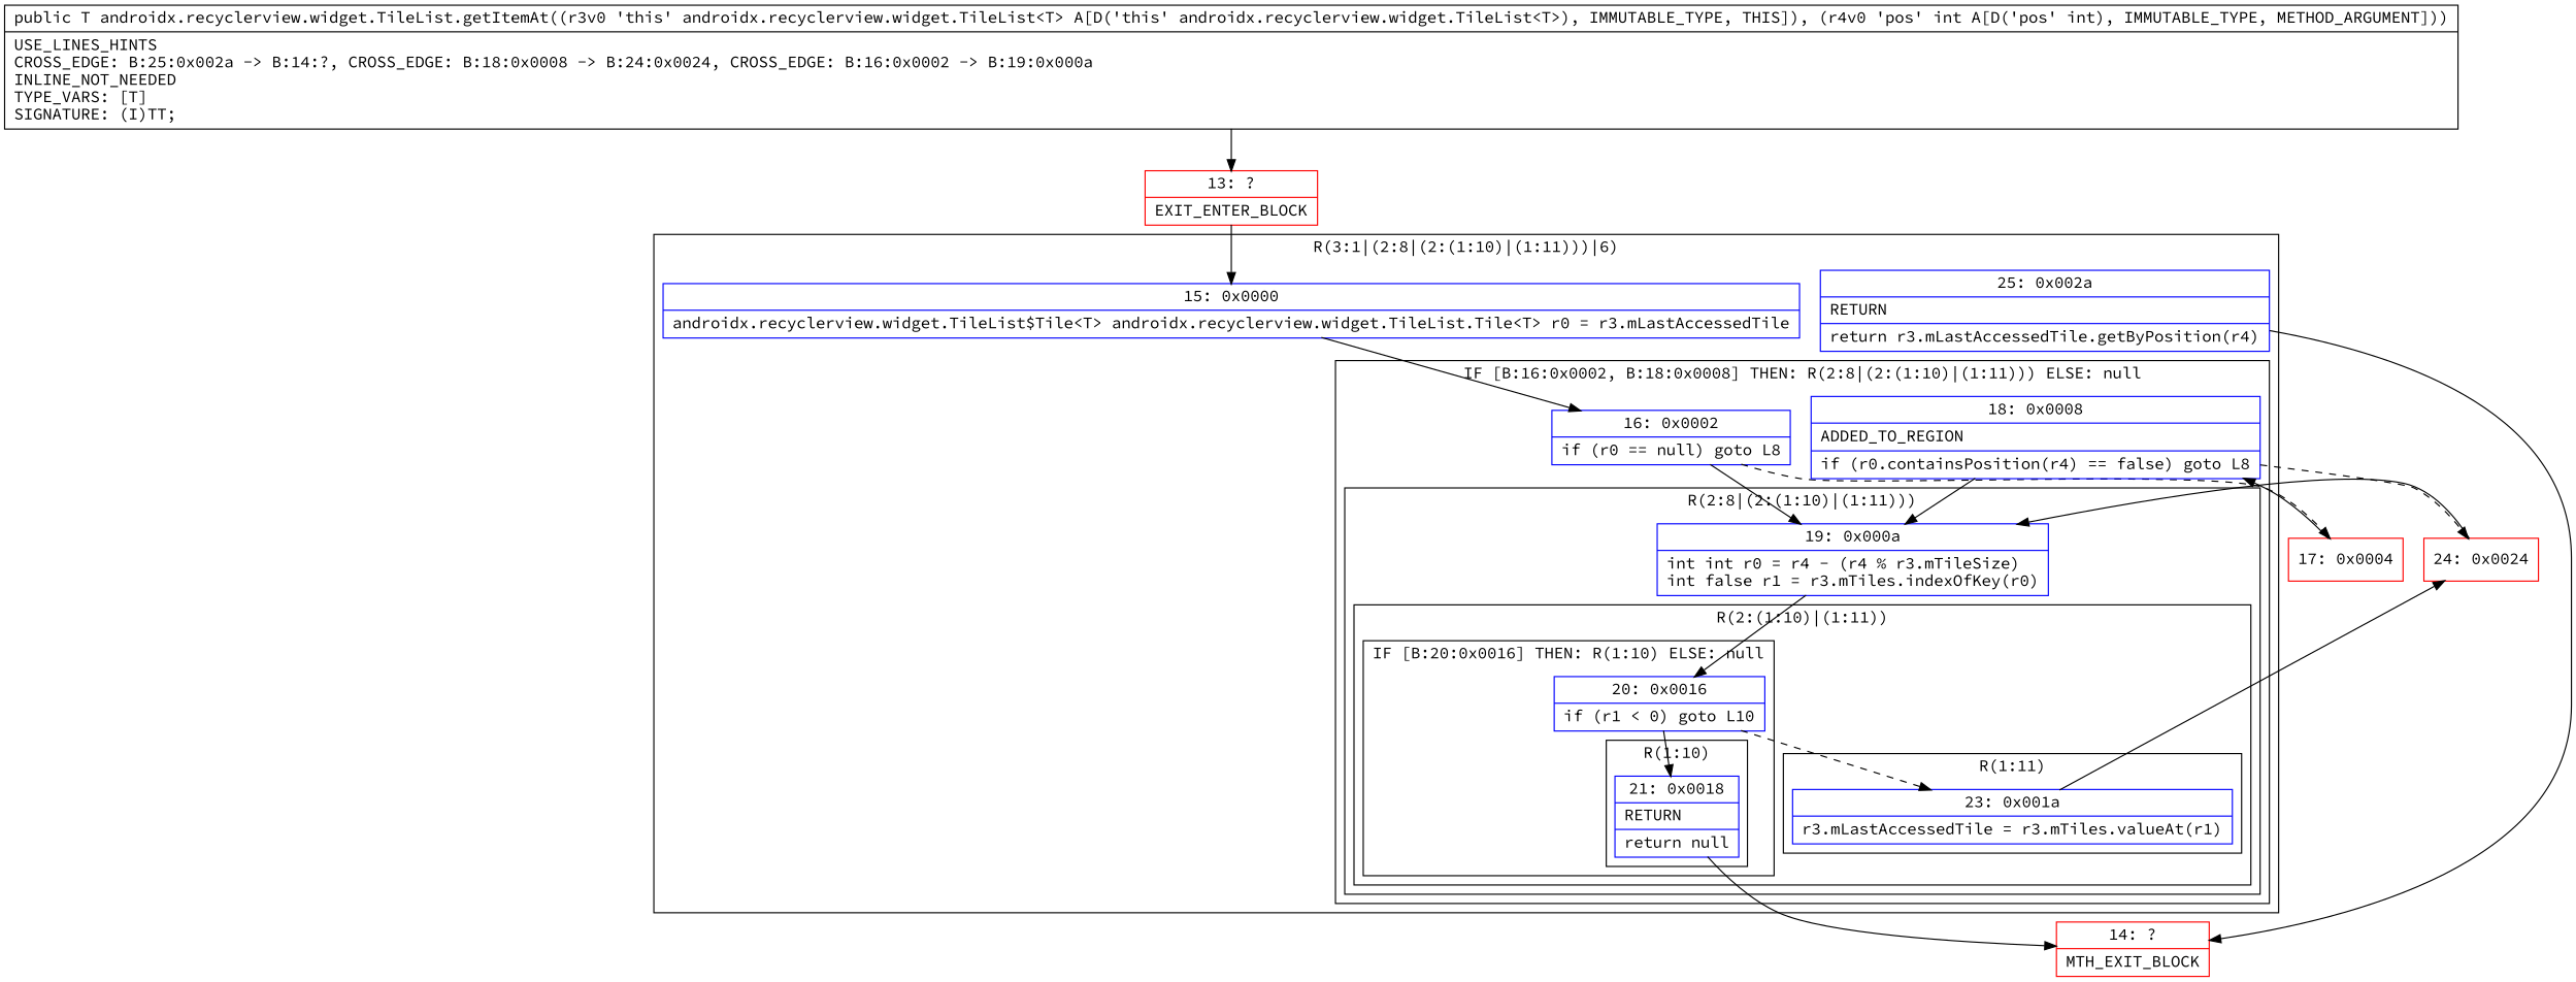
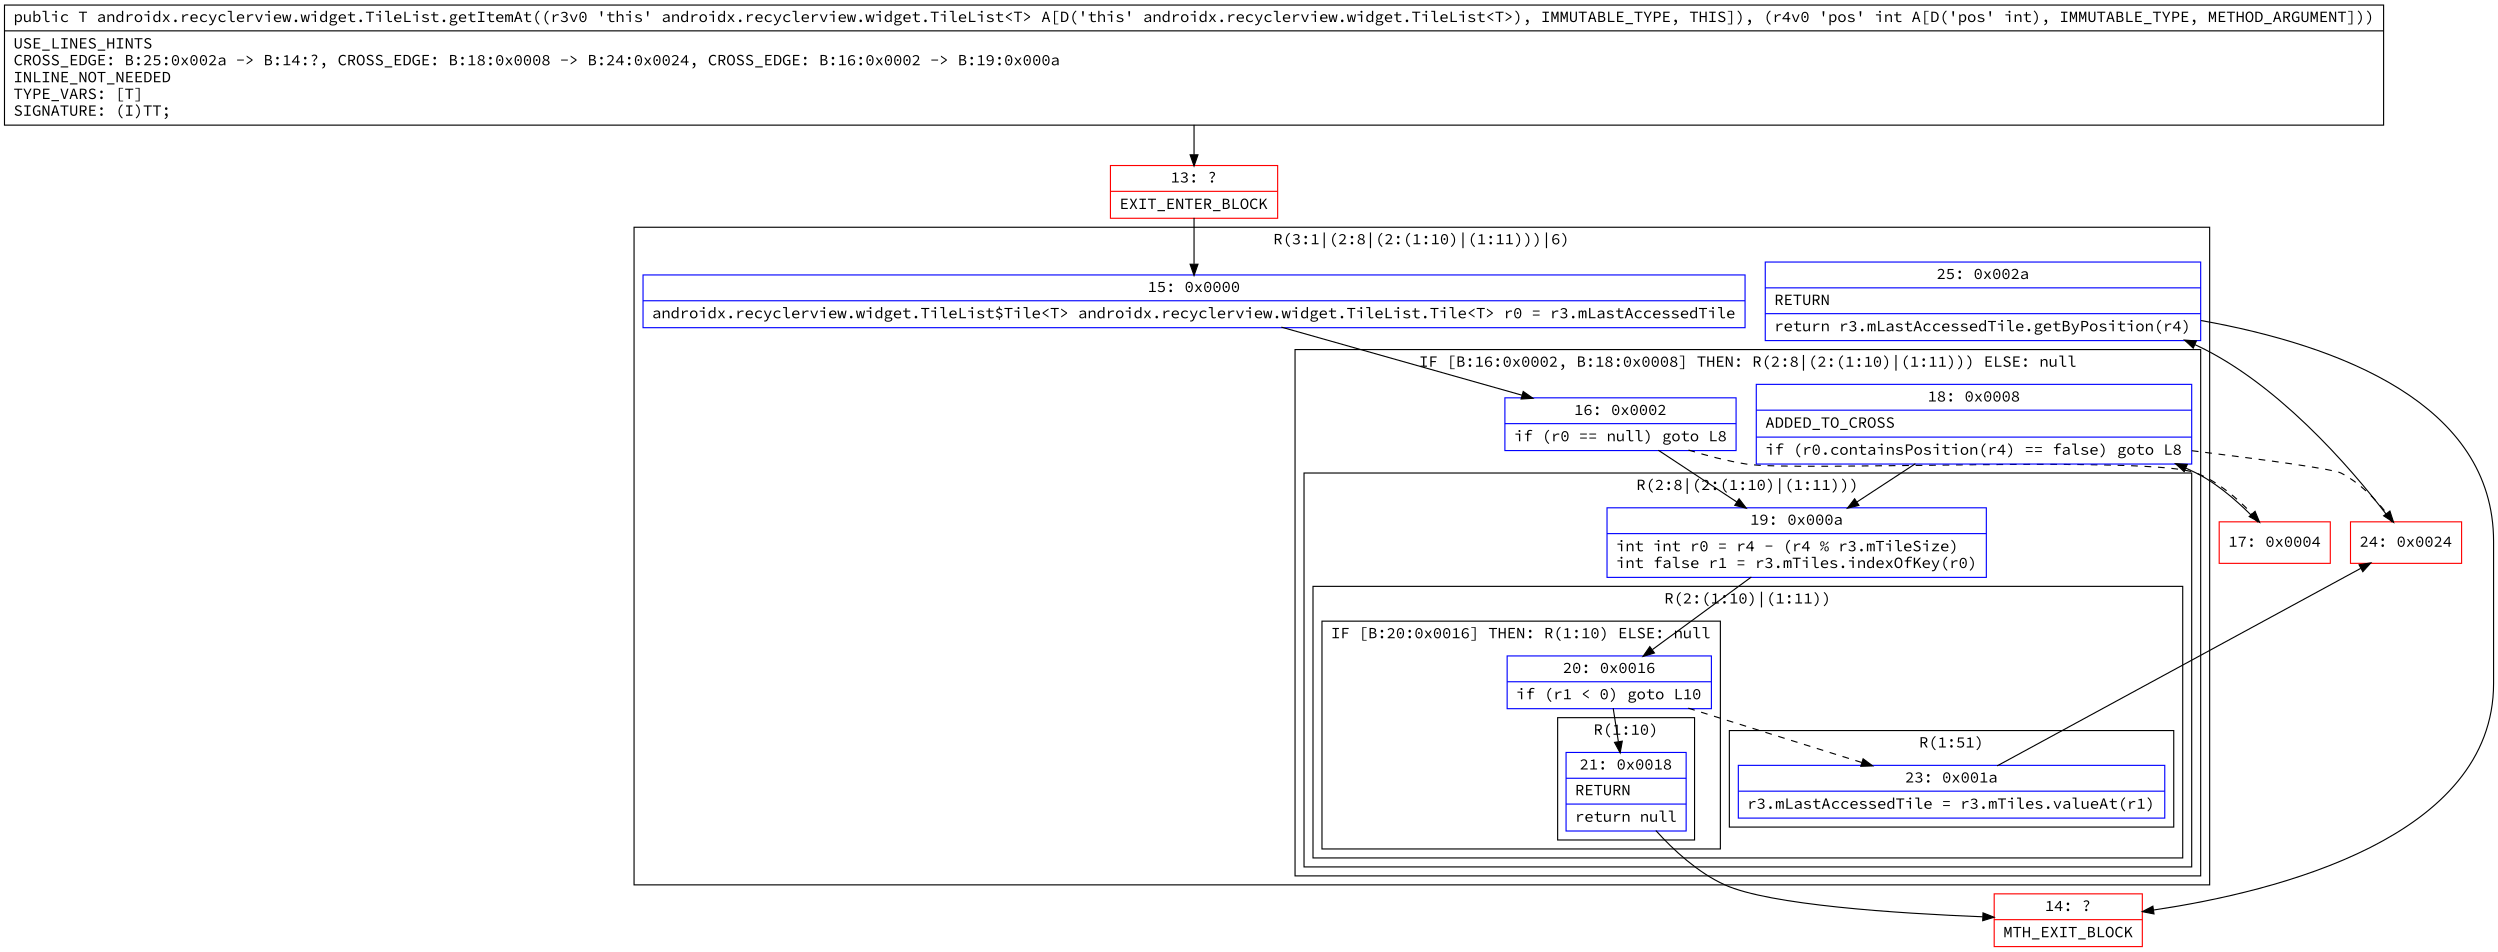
  digraph {
    fontname="Source Code Pro"
    node [color=blue fontname="Source Code Pro" shape=record]
    edge [fontname="Source Code Pro"]
    n1 [label="{21\:\ 0x0018|RETURN\l|return null\l}"]
    n2 [label="{20\:\ 0x0016|if (r1 \< 0) goto L10\l}"]
    n3 [label="{23\:\ 0x001a|r3.mLastAccessedTile = r3.mTiles.valueAt(r1)\l}"]
    n4 [label="{19\:\ 0x000a|int int r0 = r4 \- (r4 % r3.mTileSize)\lint false r1 = r3.mTiles.indexOfKey(r0)\l}"]
    n5 [label="{16\:\ 0x0002|if (r0 == null) goto L8\l}"]
-   n6 [label="{18\:\ 0x0008|ADDED_TO_REGION\l|if (r0.containsPosition(r4) == false) goto L8\l}"]
+   n6 [label="{18\:\ 0x0008|ADDED_TO_CROSS\l|if (r0.containsPosition(r4) == false) goto L8\l}"]
    n7 [label="{15\:\ 0x0000|androidx.recyclerview.widget.TileList$Tile\<T\> androidx.recyclerview.widget.TileList.Tile\<T\> r0 = r3.mLastAccessedTile\l}"]
    n8 [label="{25\:\ 0x002a|RETURN\l|return r3.mLastAccessedTile.getByPosition(r4)\l}"]
    n9 [color=red label="{14\:\ ?|MTH_EXIT_BLOCK\l}"]
    n10 [color=red label="{24\:\ 0x0024}"]
    n11 [color=red label="{17\:\ 0x0004}"]
    n12 [color=red label="{13\:\ ?|EXIT_ENTER_BLOCK\l}"]
    n13 [label="{public T androidx.recyclerview.widget.TileList.getItemAt((r3v0 'this' androidx.recyclerview.widget.TileList\<T\> A[D('this' androidx.recyclerview.widget.TileList\<T\>), IMMUTABLE_TYPE, THIS]), (r4v0 'pos' int A[D('pos' int), IMMUTABLE_TYPE, METHOD_ARGUMENT]))  | USE_LINES_HINTS\lCROSS_EDGE: B:25:0x002a \-\> B:14:?, CROSS_EDGE: B:18:0x0008 \-\> B:24:0x0024, CROSS_EDGE: B:16:0x0002 \-\> B:19:0x000a\lINLINE_NOT_NEEDED\lTYPE_VARS: [T]\lSIGNATURE: (I)TT;\l}" color=""]
    subgraph cluster_1 {
      label="R(3:1|(2:8|(2:(1:10)|(1:11)))|6)"
      n7
      n8
      subgraph cluster_2 {
        label="IF [B:16:0x0002, B:18:0x0008] THEN: R(2:8|(2:(1:10)|(1:11))) ELSE: null"
        n5
        n6
        subgraph cluster_3 {
          label="R(2:8|(2:(1:10)|(1:11)))"
          n4
          subgraph cluster_4 {
            label="R(2:(1:10)|(1:11))"
            subgraph cluster_5 {
              label="IF [B:20:0x0016] THEN: R(1:10) ELSE: null"
              n2
              subgraph cluster_6 {
                label="R(1:10)"
                n1
              }
            }
            subgraph cluster_7 {
-             label="R(1:11)"
+             label="R(1:51)"
              n3
            }
          }
        }
      }
    }
    n1 -> n9
    n2 -> n1
    n2 -> n3 [style=dashed]
    n3 -> n10
    n4 -> n2
    n5 -> n4
    n5 -> n11 [style=dashed]
    n6 -> n4
    n6 -> n10 [style=dashed]
    n7 -> n5
    n8 -> n9
-   n10 -> n4
+   n10 -> n8
    n11 -> n6
    n12 -> n7
    n13 -> n12
  }
